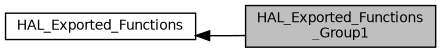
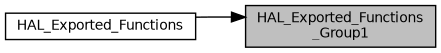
  digraph {
    rankdir=LR
    node [color=black fontname=Helvetica fontsize=10 shape=box style=filled]
    n1 [fillcolor=white height=0.2 label=HAL_Exported_Functions width=0.4]
    n2 [fillcolor=grey75 fontcolor=black height=0.2 label="HAL_Exported_Functions\l_Group1" width=0.4]
-   n1 -> n2 [dir=back fontname=Helvetica fontsize=10 labelfontname=Helvetica labelfontsize=10 shape=plaintext style=solid]
+   n2 -> n1 [dir=back fontname=Helvetica fontsize=10 labelfontname=Helvetica labelfontsize=10 shape=plaintext style=solid]
  }
